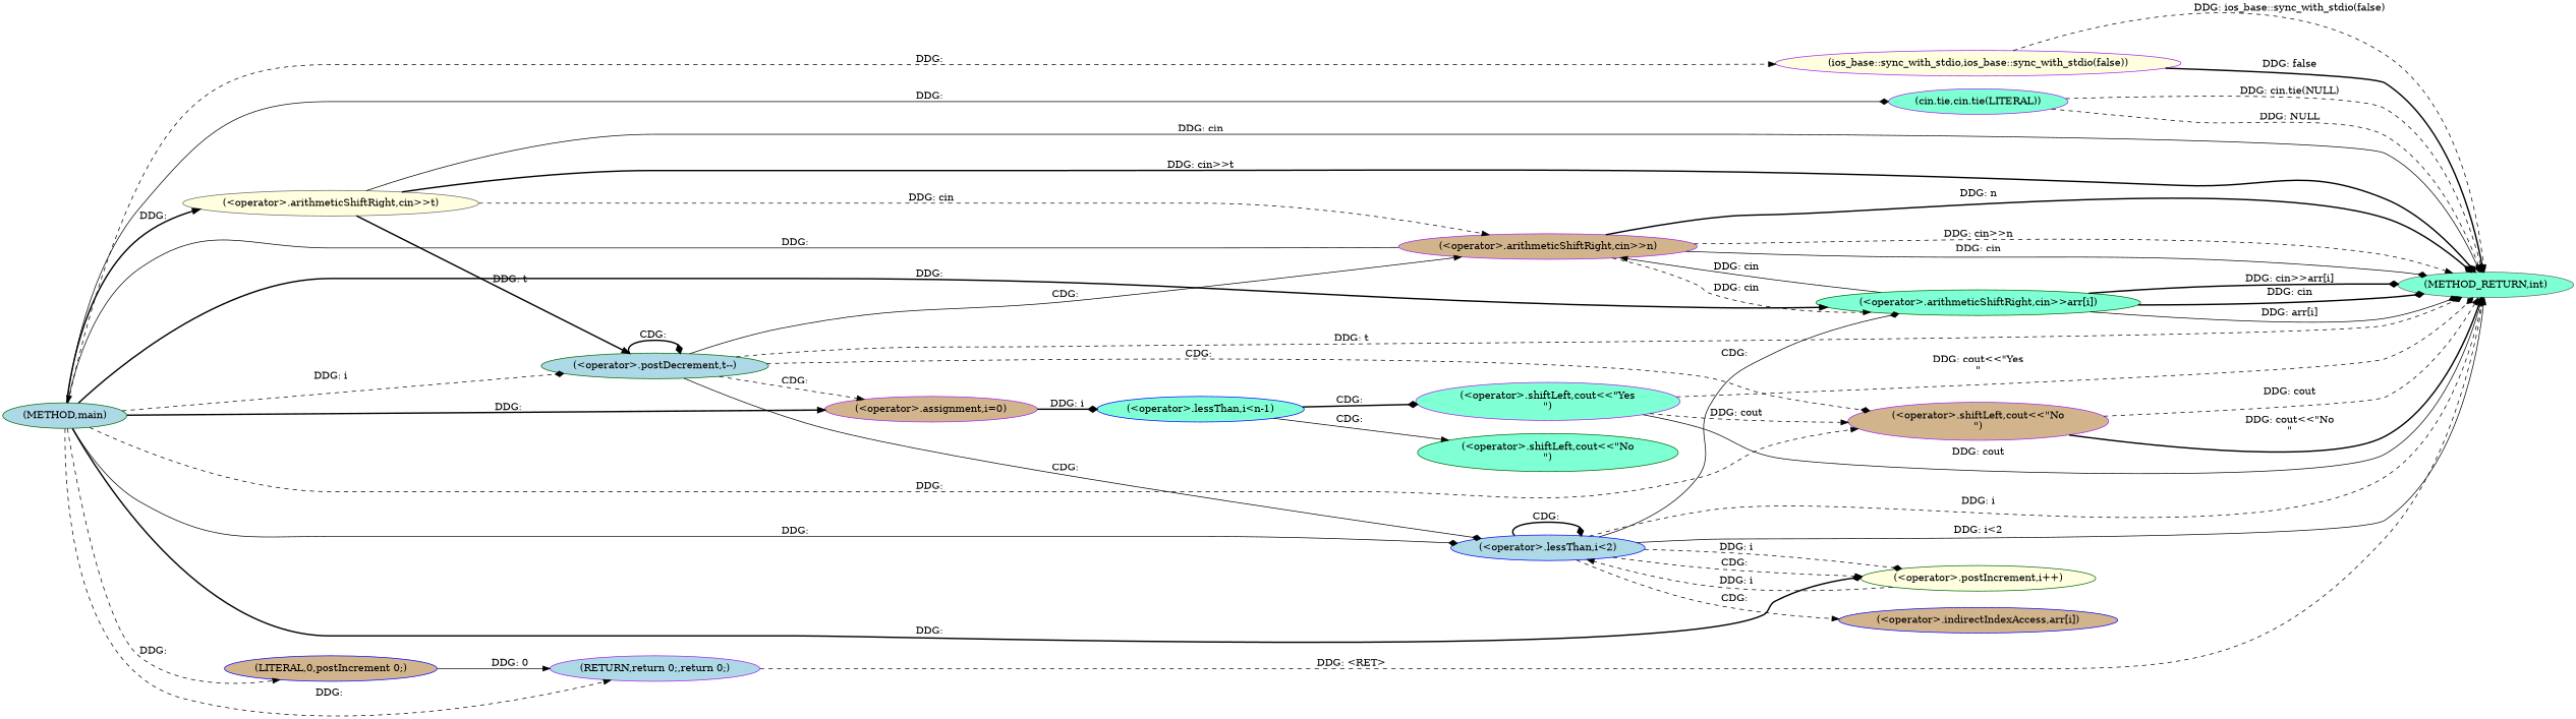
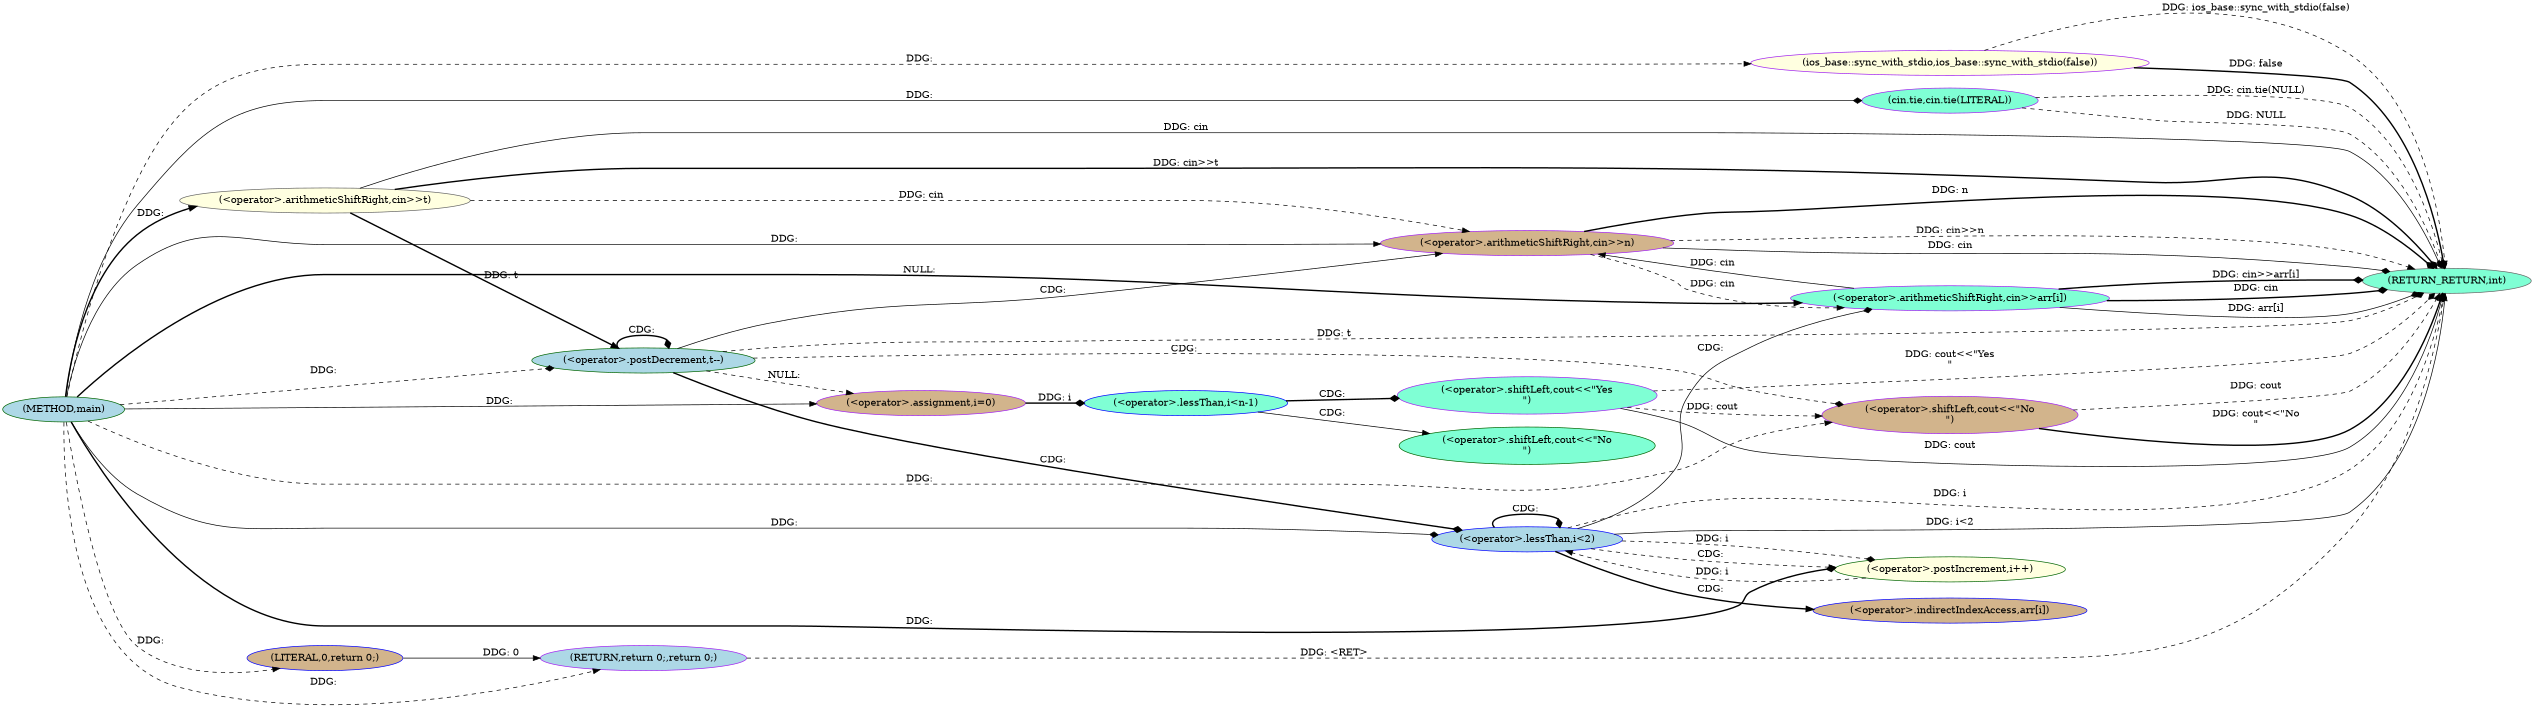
  digraph {
    rankdir=LR
    node [color=purple fillcolor=aquamarine style=filled]
    edge [arrowhead=normal style=dashed]
    n1 [color=darkgreen fillcolor=lightblue label="(METHOD,main)"]
    n2 [fillcolor=lightyellow label="(ios_base::sync_with_stdio,ios_base::sync_with_stdio(false))"]
    n3 [label="(cin.tie,cin.tie(LITERAL))"]
    n4 [color=gray40 fillcolor=lightyellow label="(<operator>.arithmeticShiftRight,cin>>t)"]
    n5 [fillcolor=lightblue label="(RETURN,return 0;,return 0;)"]
    n6 [color=darkgreen fillcolor=lightblue label="(<operator>.postDecrement,t--)"]
-   n7 [color=blue fillcolor=tan label="(LITERAL,0,postIncrement 0;)"]
+   n7 [color=blue fillcolor=tan label="(LITERAL,0,return 0;)"]
    n8 [fillcolor=tan label="(<operator>.arithmeticShiftRight,cin>>n)"]
    n9 [fillcolor=tan label="(<operator>.assignment,i=0)"]
    n10 [color=blue fillcolor=lightblue label="(<operator>.lessThan,i<2)"]
    n11 [color=darkgreen fillcolor=lightyellow label="(<operator>.postIncrement,i++)"]
    n12 [fillcolor=tan label="(<operator>.shiftLeft,cout<<\"No\n\")"]
-   n13 [color=darkgreen label="(<operator>.arithmeticShiftRight,cin>>arr[i])"]
-   n14 [color=gray40 label="(METHOD_RETURN,int)"]
+   n13 [label="(<operator>.arithmeticShiftRight,cin>>arr[i])"]
+   n14 [color=gray40 label="(RETURN_RETURN,int)"]
    n15 [color=blue label="(<operator>.lessThan,i<n-1)"]
    n16 [color=blue fillcolor=tan label="(<operator>.indirectIndexAccess,arr[i])"]
    n17 [label="(<operator>.shiftLeft,cout<<\"Yes\n\")"]
    n18 [color=darkgreen label="(<operator>.shiftLeft,cout<<\"No\n\")"]
    n1 -> n2 [label="DDG: "]
    n1 -> n3 [arrowhead=diamond label="DDG: " style=solid]
    n1 -> n4 [label="DDG: " style=bold]
    n1 -> n5 [label="DDG: "]
-   n1 -> n6 [arrowhead=diamond label="DDG: i"]
+   n1 -> n6 [arrowhead=diamond label="DDG: "]
    n1 -> n7 [label="DDG: "]
-   n8 -> n1 [label="DDG: " style=solid]
-   n1 -> n9 [label="DDG: " style=bold]
+   n1 -> n8 [label="DDG: " style=solid]
+   n1 -> n9 [label="DDG: " style=solid]
    n1 -> n10 [arrowhead=diamond label="DDG: " style=solid]
    n1 -> n11 [arrowhead=diamond label="DDG: " style=bold]
    n1 -> n12 [label="DDG: "]
-   n1 -> n13 [label="DDG: " style=bold]
+   n1 -> n13 [label="NULL: " style=bold]
    n2 -> n14 [label="DDG: ios_base::sync_with_stdio(false)"]
    n2 -> n14 [arrowhead=diamond label="DDG: false" style=bold]
    n3 -> n14 [arrowhead=diamond label="DDG: cin.tie(NULL)"]
    n3 -> n14 [label="DDG: NULL"]
    n4 -> n6 [label="DDG: t" style=bold]
    n4 -> n8 [label="DDG: cin"]
    n4 -> n14 [arrowhead=diamond label="DDG: cin" style=solid]
    n4 -> n14 [arrowhead=diamond label="DDG: cin>>t" style=bold]
    n5 -> n14 [arrowhead=diamond label="DDG: <RET>"]
    n6 -> n6 [arrowhead=diamond label="CDG: " style=bold]
    n6 -> n8 [label="CDG: " style=solid]
-   n6 -> n9 [label="CDG: "]
-   n6 -> n10 [arrowhead=diamond label="CDG: " style=solid]
+   n6 -> n9 [label="NULL: "]
+   n6 -> n10 [arrowhead=diamond label="CDG: " style=bold]
    n6 -> n12 [arrowhead=diamond label="CDG: "]
    n6 -> n14 [arrowhead=diamond label="DDG: t"]
    n7 -> n5 [label="DDG: 0" style=solid]
    n8 -> n13 [label="DDG: cin"]
    n8 -> n14 [arrowhead=diamond label="DDG: cin" style=solid]
    n8 -> n14 [arrowhead=diamond label="DDG: n" style=bold]
    n8 -> n14 [label="DDG: cin>>n"]
    n9 -> n15 [arrowhead=diamond label="DDG: i" style=bold]
    n10 -> n10 [arrowhead=diamond label="CDG: " style=bold]
    n10 -> n11 [arrowhead=diamond label="DDG: i"]
    n10 -> n11 [label="CDG: "]
    n10 -> n13 [arrowhead=diamond label="CDG: " style=solid]
    n10 -> n14 [arrowhead=diamond label="DDG: i"]
    n10 -> n14 [label="DDG: i<2" style=solid]
-   n10 -> n16 [label="CDG: "]
+   n10 -> n16 [label="CDG: " style=bold]
    n11 -> n10 [label="DDG: i"]
    n12 -> n14 [label="DDG: cout"]
    n12 -> n14 [arrowhead=diamond label="DDG: cout<<\"No\n\"" style=bold]
    n13 -> n8 [label="DDG: cin" style=solid]
    n13 -> n14 [arrowhead=diamond label="DDG: cin" style=bold]
    n13 -> n14 [arrowhead=diamond label="DDG: arr[i]" style=solid]
    n13 -> n14 [arrowhead=diamond label="DDG: cin>>arr[i]" style=bold]
    n15 -> n17 [arrowhead=diamond label="CDG: " style=bold]
    n15 -> n18 [label="CDG: " style=solid]
    n17 -> n12 [label="DDG: cout"]
    n17 -> n14 [arrowhead=diamond label="DDG: cout<<\"Yes\n\""]
    n17 -> n14 [label="DDG: cout" style=solid]
  }
